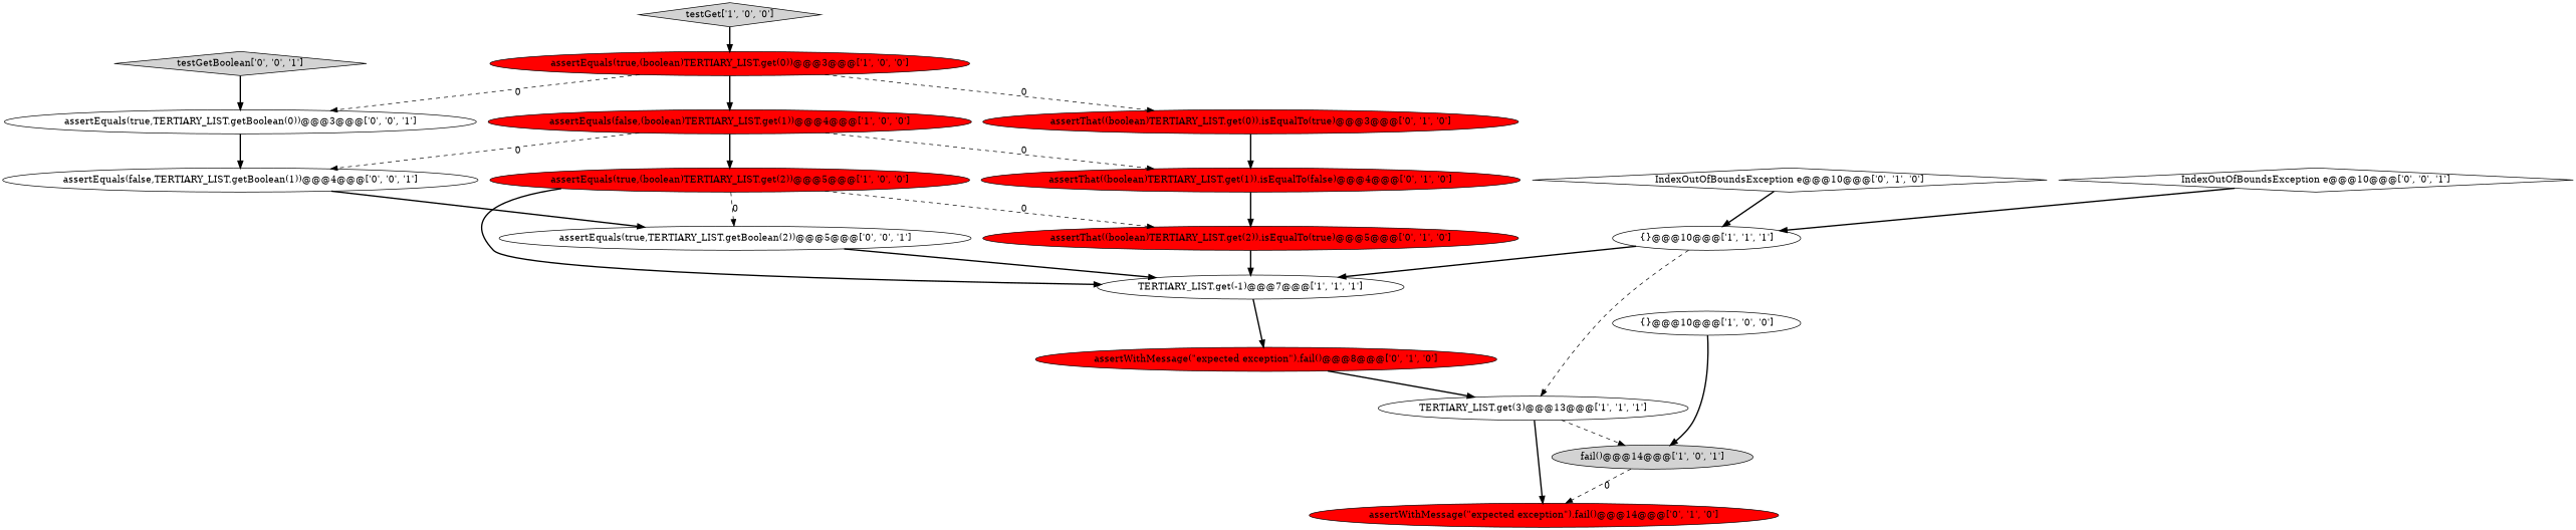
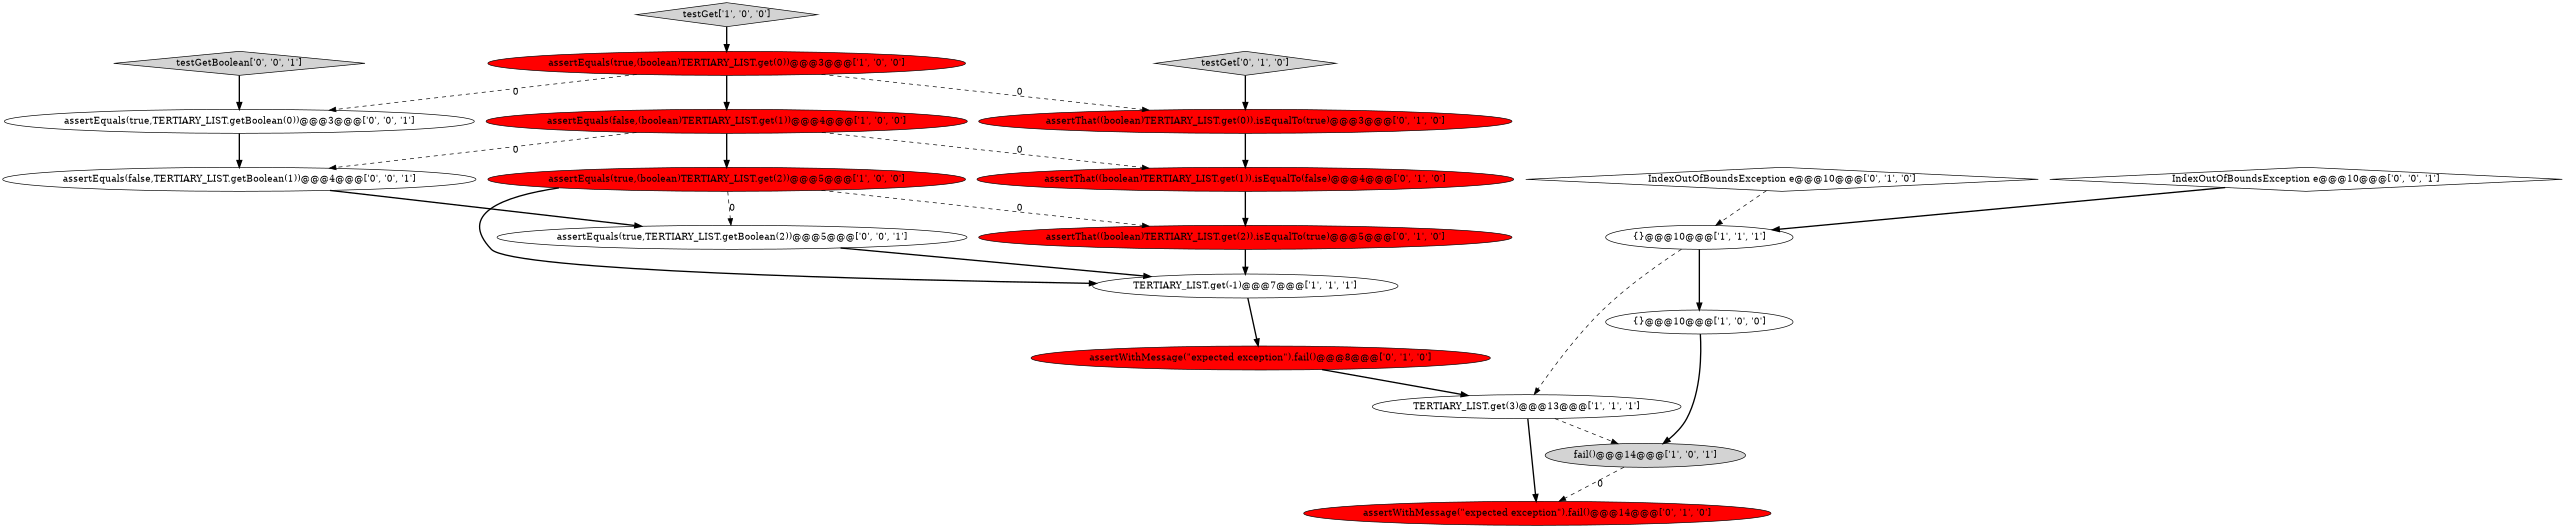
  digraph {
    node [fillcolor=white shape=ellipse style=filled]
    edge [style=bold]
    n1 [fillcolor=red label="assertThat((boolean)TERTIARY_LIST.get(1)).isEqualTo(false)@@@4@@@['0', '1', '0']"]
    n2 [fillcolor=red label="assertThat((boolean)TERTIARY_LIST.get(2)).isEqualTo(true)@@@5@@@['0', '1', '0']"]
    n3 [label="TERTIARY_LIST.get(-1)@@@7@@@['1', '1', '1']"]
    n4 [label="TERTIARY_LIST.get(3)@@@13@@@['1', '1', '1']"]
    n5 [fillcolor=lightgray label="fail()@@@14@@@['1', '0', '1']"]
    n6 [fillcolor=red label="assertWithMessage(\"expected exception\").fail()@@@14@@@['0', '1', '0']"]
    n7 [label="{}@@@10@@@['1', '0', '0']"]
    n8 [label="IndexOutOfBoundsException e@@@10@@@['0', '0', '1']" shape=diamond]
    n9 [label="{}@@@10@@@['1', '1', '1']"]
    n10 [fillcolor=red label="assertEquals(true,(boolean)TERTIARY_LIST.get(2))@@@5@@@['1', '0', '0']"]
    n11 [label="assertEquals(true,TERTIARY_LIST.getBoolean(2))@@@5@@@['0', '0', '1']"]
    n12 [fillcolor=red label="assertWithMessage(\"expected exception\").fail()@@@8@@@['0', '1', '0']"]
    n13 [fillcolor=red label="assertEquals(true,(boolean)TERTIARY_LIST.get(0))@@@3@@@['1', '0', '0']"]
    n14 [label="assertEquals(true,TERTIARY_LIST.getBoolean(0))@@@3@@@['0', '0', '1']"]
    n15 [fillcolor=red label="assertThat((boolean)TERTIARY_LIST.get(0)).isEqualTo(true)@@@3@@@['0', '1', '0']"]
    n16 [fillcolor=red label="assertEquals(false,(boolean)TERTIARY_LIST.get(1))@@@4@@@['1', '0', '0']"]
    n17 [label="assertEquals(false,TERTIARY_LIST.getBoolean(1))@@@4@@@['0', '0', '1']"]
    n18 [label="IndexOutOfBoundsException e@@@10@@@['0', '1', '0']" shape=diamond]
    n19 [fillcolor=lightgray label="testGetBoolean['0', '0', '1']" shape=diamond]
+   n20 [fillcolor=lightgray label="testGet['0', '1', '0']" shape=diamond]
    n21 [fillcolor=lightgray label="testGet['1', '0', '0']" shape=diamond]
    n1 -> n2
    n2 -> n3
    n3 -> n12
    n4 -> n5 [style=dashed]
    n4 -> n6
    n5 -> n6 [label=0 style=dashed]
    n7 -> n5
    n8 -> n9
    n9 -> n4 [style=dashed]
-   n9 -> n3
+   n9 -> n7
    n10 -> n2 [label=0 style=dashed]
    n10 -> n3
    n10 -> n11 [label=0 style=dashed]
    n11 -> n3
    n12 -> n4
    n13 -> n14 [label=0 style=dashed]
    n13 -> n15 [label=0 style=dashed]
    n13 -> n16
    n14 -> n17
    n15 -> n1
    n16 -> n1 [label=0 style=dashed]
    n16 -> n10
    n16 -> n17 [label=0 style=dashed]
    n17 -> n11
-   n18 -> n9
+   n18 -> n9 [style=dashed]
    n19 -> n14
+   n20 -> n15
    n21 -> n13
  }
